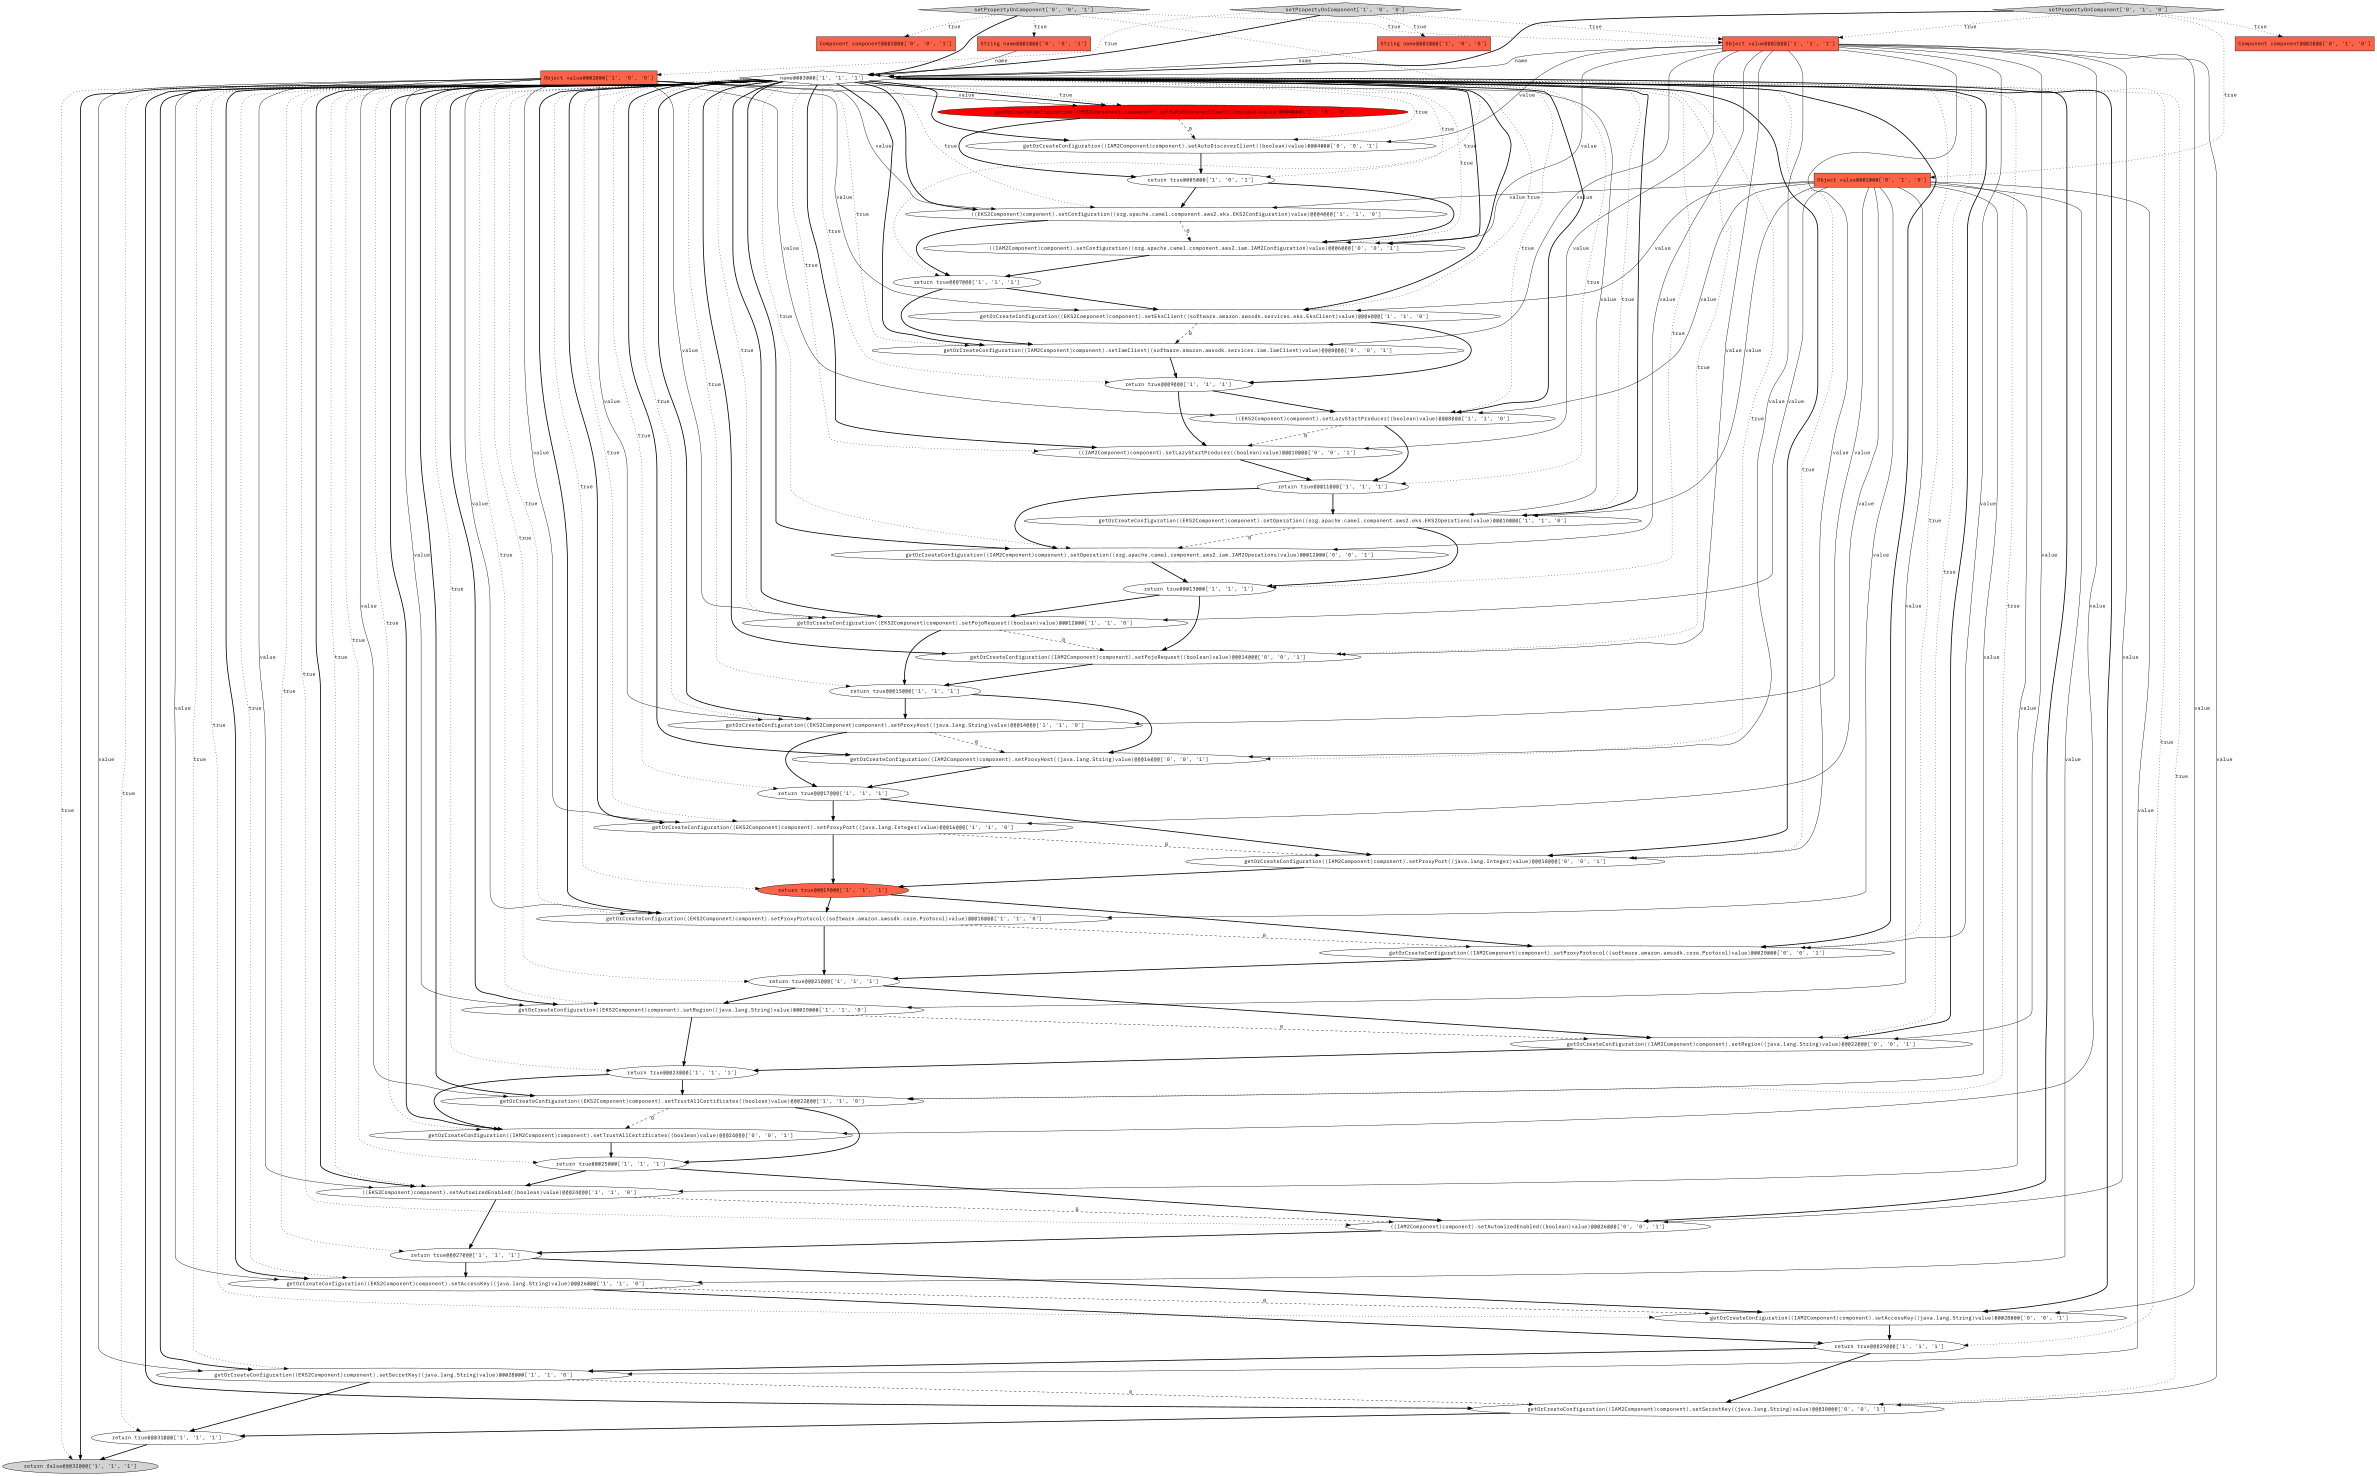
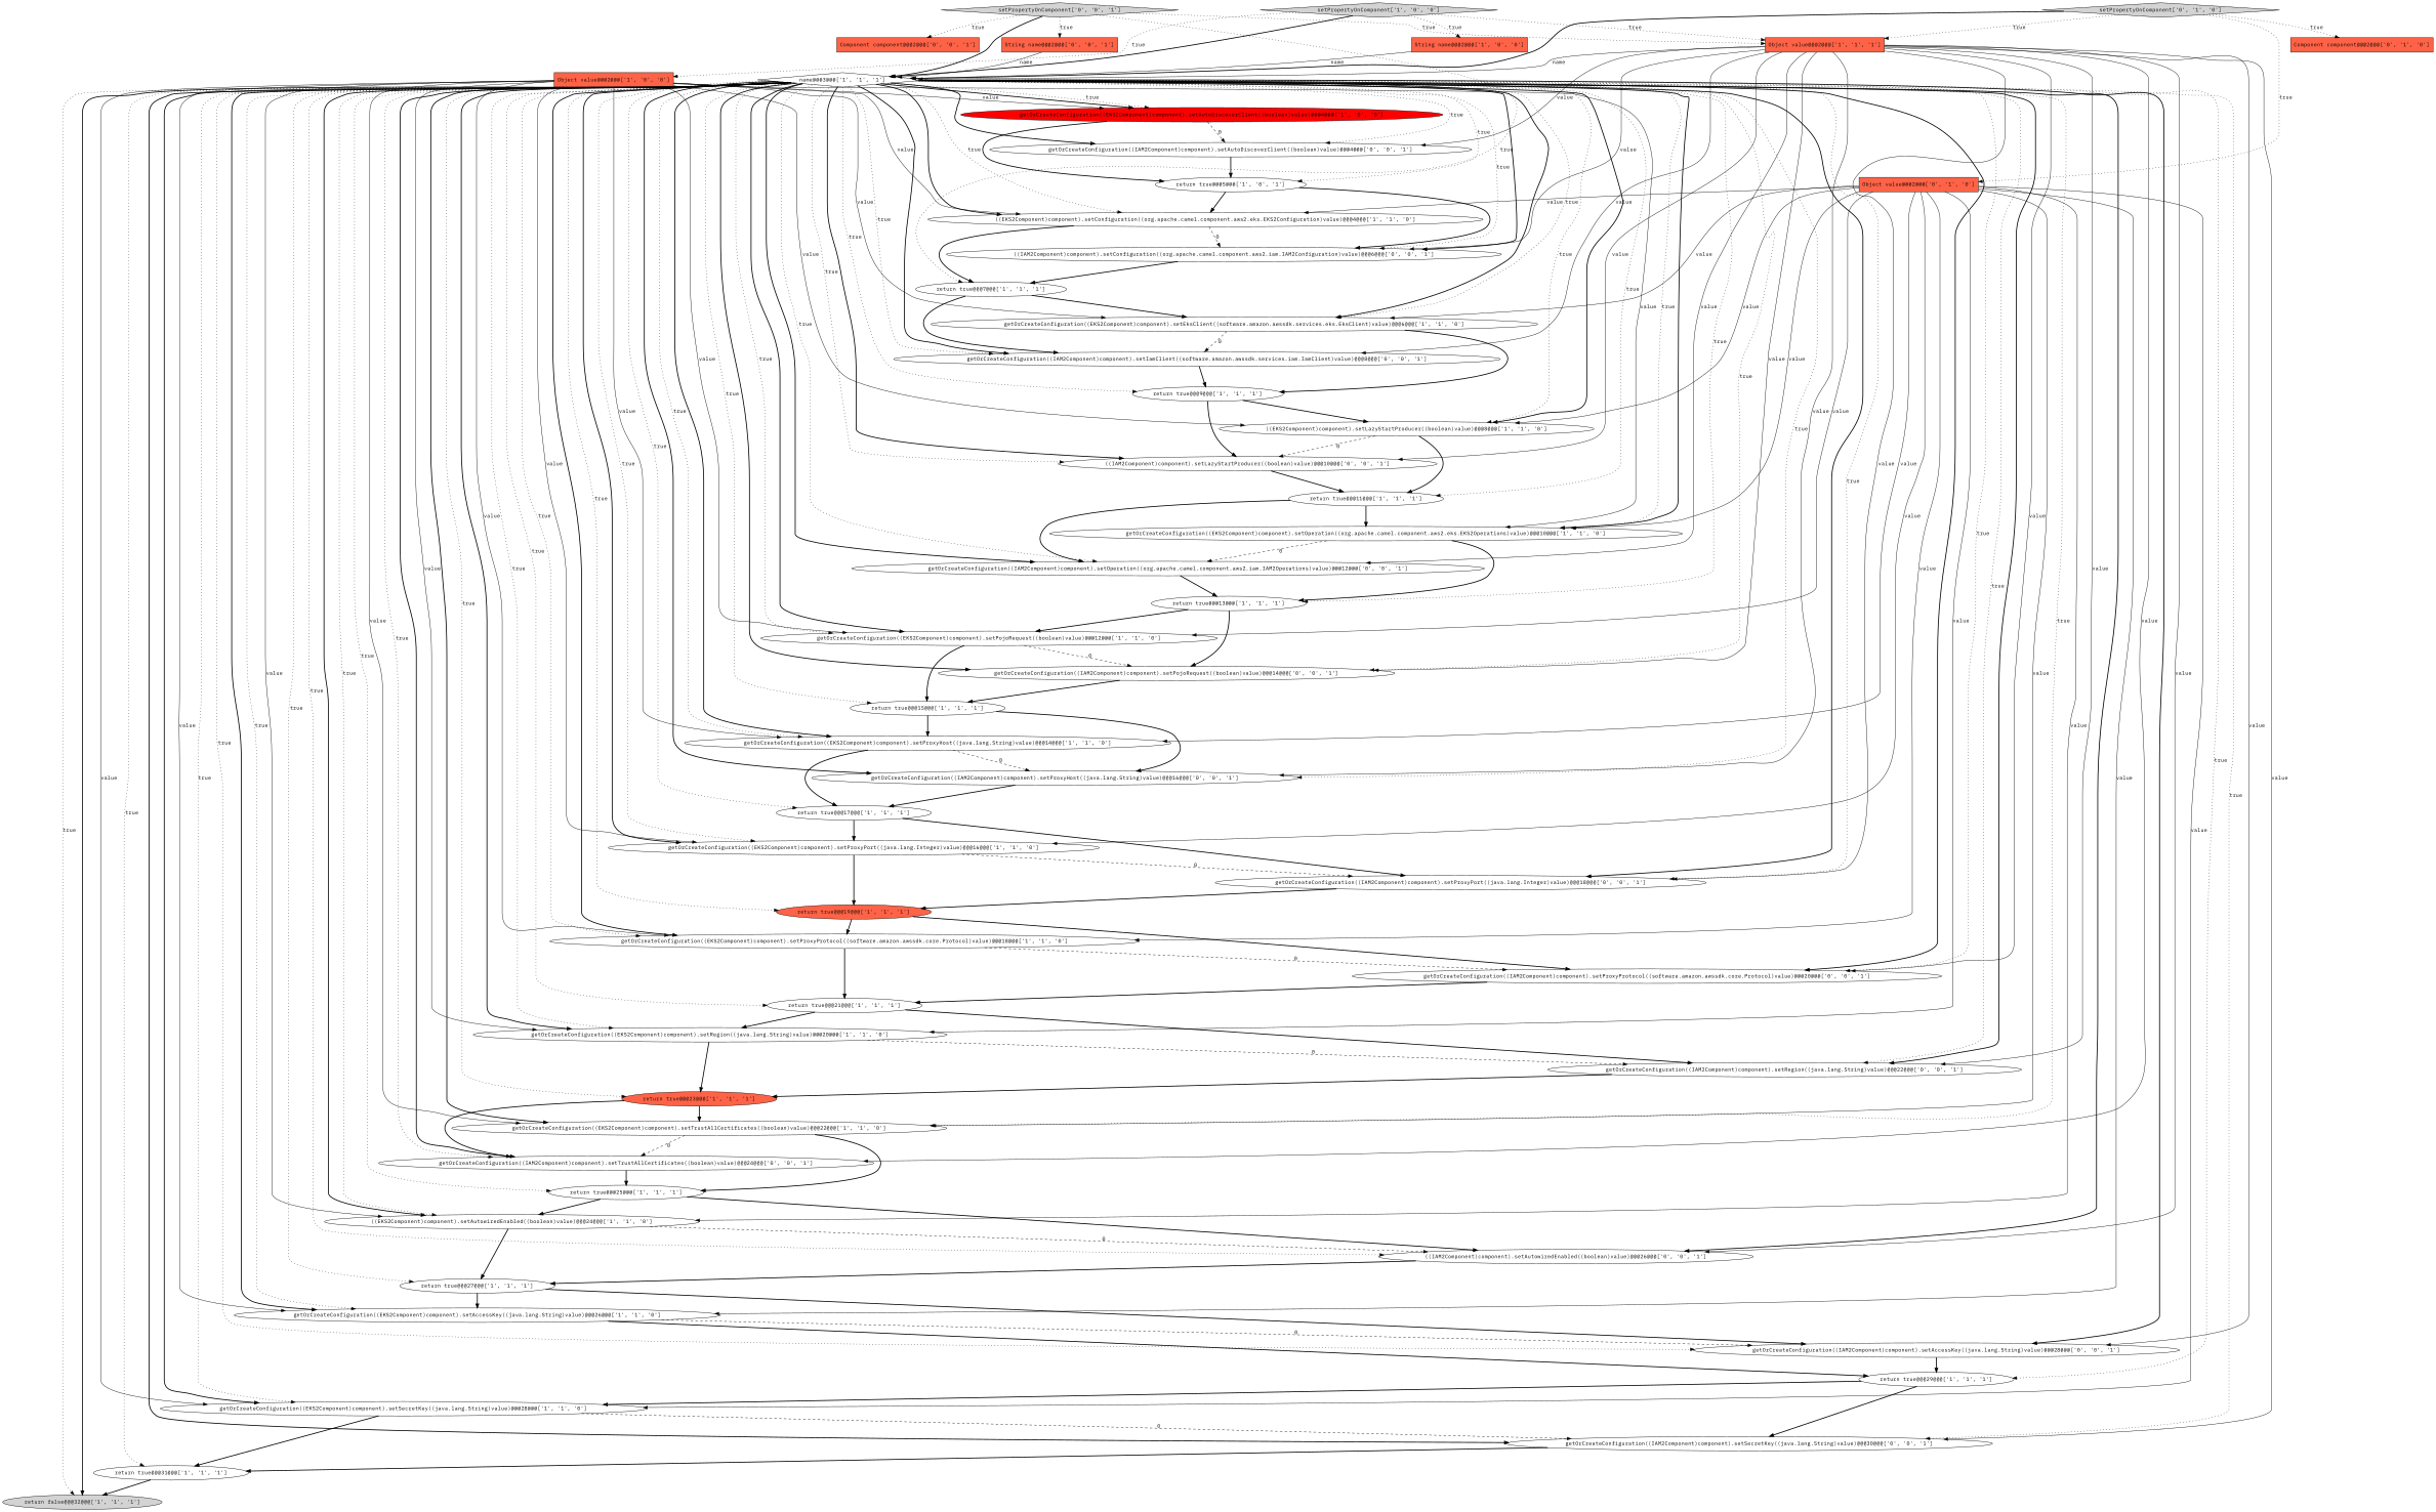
  digraph {
    fontname="IBM Plex Mono"
    node [fillcolor=white fontname="IBM Plex Mono" shape=ellipse style=filled]
    edge [fontname="IBM Plex Mono" style=bold]
    n1 [label="getOrCreateConfiguration((EKS2Component)component).setEksClient((software.amazon.awssdk.services.eks.EksClient)value)@@@6@@@['1', '1', '0']"]
    n2 [label="getOrCreateConfiguration((IAM2Component)component).setIamClient((software.amazon.awssdk.services.iam.IamClient)value)@@@8@@@['0', '0', '1']"]
    n3 [label="return true@@@9@@@['1', '1', '1']"]
    n4 [label="((IAM2Component)component).setLazyStartProducer((boolean)value)@@@10@@@['0', '0', '1']"]
    n5 [label="((EKS2Component)component).setLazyStartProducer((boolean)value)@@@8@@@['1', '1', '0']"]
    n6 [fillcolor=lightgray label="setPropertyOnComponent['1', '0', '0']" shape=diamond]
    n7 [fillcolor=tomato label="Object value@@@2@@@['1', '0', '0']" shape=box]
    n8 [label="name@@@3@@@['1', '1', '1']" shape=diamond]
    n9 [fillcolor=tomato label="String name@@@2@@@['1', '0', '0']" shape=box]
    n10 [fillcolor=tomato label="Object value@@@2@@@['1', '1', '1']" shape=box]
    n11 [fillcolor=red label="getOrCreateConfiguration((EKS2Component)component).setAutoDiscoverClient((boolean)value)@@@4@@@['1', '0', '0']"]
    n12 [label="((EKS2Component)component).setConfiguration((org.apache.camel.component.aws2.eks.EKS2Configuration)value)@@@4@@@['1', '1', '0']"]
    n13 [label="getOrCreateConfiguration((EKS2Component)component).setPojoRequest((boolean)value)@@@12@@@['1', '1', '0']"]
    n14 [label="getOrCreateConfiguration((EKS2Component)component).setSecretKey((java.lang.String)value)@@@28@@@['1', '1', '0']"]
    n15 [label="getOrCreateConfiguration((EKS2Component)component).setProxyPort((java.lang.Integer)value)@@@16@@@['1', '1', '0']"]
    n16 [label="getOrCreateConfiguration((EKS2Component)component).setRegion((java.lang.String)value)@@@20@@@['1', '1', '0']"]
    n17 [label="getOrCreateConfiguration((EKS2Component)component).setOperation((org.apache.camel.component.aws2.eks.EKS2Operations)value)@@@10@@@['1', '1', '0']"]
    n18 [label="getOrCreateConfiguration((EKS2Component)component).setTrustAllCertificates((boolean)value)@@@22@@@['1', '1', '0']"]
    n19 [label="getOrCreateConfiguration((EKS2Component)component).setProxyProtocol((software.amazon.awssdk.core.Protocol)value)@@@18@@@['1', '1', '0']"]
    n20 [label="((EKS2Component)component).setAutowiredEnabled((boolean)value)@@@24@@@['1', '1', '0']"]
    n21 [label="getOrCreateConfiguration((EKS2Component)component).setProxyHost((java.lang.String)value)@@@14@@@['1', '1', '0']"]
    n22 [label="getOrCreateConfiguration((EKS2Component)component).setAccessKey((java.lang.String)value)@@@26@@@['1', '1', '0']"]
    n23 [label="getOrCreateConfiguration((IAM2Component)component).setProxyHost((java.lang.String)value)@@@16@@@['0', '0', '1']"]
    n24 [label="return true@@@17@@@['1', '1', '1']"]
    n25 [label="return true@@@5@@@['1', '0', '1']"]
    n26 [label="getOrCreateConfiguration((IAM2Component)component).setAutoDiscoverClient((boolean)value)@@@4@@@['0', '0', '1']"]
    n27 [label="getOrCreateConfiguration((IAM2Component)component).setPojoRequest((boolean)value)@@@14@@@['0', '0', '1']"]
    n28 [label="return true@@@15@@@['1', '1', '1']"]
    n29 [label="((IAM2Component)component).setConfiguration((org.apache.camel.component.aws2.iam.IAM2Configuration)value)@@@6@@@['0', '0', '1']"]
    n30 [label="getOrCreateConfiguration((IAM2Component)component).setRegion((java.lang.String)value)@@@22@@@['0', '0', '1']"]
-   n31 [label="return true@@@23@@@['1', '1', '1']"]
+   n31 [fillcolor=tomato label="return true@@@23@@@['1', '1', '1']"]
    n32 [label="return true@@@11@@@['1', '1', '1']"]
    n33 [label="getOrCreateConfiguration((IAM2Component)component).setSecretKey((java.lang.String)value)@@@30@@@['0', '0', '1']"]
    n34 [label="return true@@@31@@@['1', '1', '1']"]
    n35 [label="getOrCreateConfiguration((IAM2Component)component).setTrustAllCertificates((boolean)value)@@@24@@@['0', '0', '1']"]
    n36 [label="return true@@@25@@@['1', '1', '1']"]
    n37 [label="getOrCreateConfiguration((IAM2Component)component).setProxyProtocol((software.amazon.awssdk.core.Protocol)value)@@@20@@@['0', '0', '1']"]
    n38 [label="return true@@@27@@@['1', '1', '1']"]
    n39 [fillcolor=tomato label="return true@@@19@@@['1', '1', '1']"]
    n40 [label="getOrCreateConfiguration((IAM2Component)component).setProxyPort((java.lang.Integer)value)@@@18@@@['0', '0', '1']"]
    n41 [label="return true@@@13@@@['1', '1', '1']"]
    n42 [fillcolor=lightgray label="return false@@@32@@@['1', '1', '1']"]
    n43 [label="getOrCreateConfiguration((IAM2Component)component).setAccessKey((java.lang.String)value)@@@28@@@['0', '0', '1']"]
    n44 [label="return true@@@29@@@['1', '1', '1']"]
    n45 [label="((IAM2Component)component).setAutowiredEnabled((boolean)value)@@@26@@@['0', '0', '1']"]
    n46 [label="getOrCreateConfiguration((IAM2Component)component).setOperation((org.apache.camel.component.aws2.iam.IAM2Operations)value)@@@12@@@['0', '0', '1']"]
    n47 [label="return true@@@21@@@['1', '1', '1']"]
    n48 [label="return true@@@7@@@['1', '1', '1']"]
    n49 [fillcolor=lightgray label="setPropertyOnComponent['0', '1', '0']" shape=diamond]
    n50 [fillcolor=tomato label="Object value@@@2@@@['0', '1', '0']" shape=box]
    n51 [fillcolor=tomato label="Component component@@@2@@@['0', '1', '0']" shape=box]
    n52 [fillcolor=tomato label="String name@@@2@@@['0', '0', '1']" shape=box]
    n53 [fillcolor=lightgray label="setPropertyOnComponent['0', '0', '1']" shape=diamond]
    n54 [fillcolor=tomato label="Component component@@@2@@@['0', '0', '1']" shape=box]
    n1 -> n2 [label=0 style=dashed]
    n1 -> n3
    n2 -> n3
    n3 -> n4
    n3 -> n5
    n4 -> n32
    n5 -> n4 [label=0 style=dashed]
    n5 -> n32
    n6 -> n7 [label=true style=dotted]
    n6 -> n8
    n6 -> n9 [label=true style=dotted]
    n6 -> n10 [label=true style=dotted]
    n7 -> n1 [label=value style=solid]
    n7 -> n5 [label=value style=solid]
    n7 -> n11 [label=value style=solid]
    n7 -> n12 [label=value style=solid]
    n7 -> n13 [label=value style=solid]
    n7 -> n14 [label=value style=solid]
    n7 -> n15 [label=value style=solid]
    n7 -> n16 [label=value style=solid]
    n7 -> n17 [label=value style=solid]
    n7 -> n18 [label=value style=solid]
    n7 -> n19 [label=value style=solid]
    n7 -> n20 [label=value style=solid]
    n7 -> n21 [label=value style=solid]
    n7 -> n22 [label=value style=solid]
    n8 -> n1
    n8 -> n1 [label=true style=dotted]
    n8 -> n2 [label=true style=dotted]
    n8 -> n2
    n8 -> n3 [label=true style=dotted]
    n8 -> n4 [label=true style=dotted]
    n8 -> n4
    n8 -> n5 [label=true style=dotted]
    n8 -> n5
    n8 -> n11
    n8 -> n11 [label=true style=dotted]
    n8 -> n12
    n8 -> n12 [label=true style=dotted]
    n8 -> n13 [label=true style=dotted]
    n8 -> n13
    n8 -> n14
    n8 -> n14 [label=true style=dotted]
    n8 -> n15
    n8 -> n15 [label=true style=dotted]
    n8 -> n16
    n8 -> n16 [label=true style=dotted]
    n8 -> n17 [label=true style=dotted]
    n8 -> n17
    n8 -> n18
    n8 -> n18 [label=true style=dotted]
    n8 -> n19 [label=true style=dotted]
    n8 -> n19
    n8 -> n20 [label=true style=dotted]
    n8 -> n20
    n8 -> n21
    n8 -> n21 [label=true style=dotted]
    n8 -> n22
    n8 -> n22 [label=true style=dotted]
    n8 -> n23 [label=true style=dotted]
    n8 -> n23
    n8 -> n24 [label=true style=dotted]
    n8 -> n25 [label=true style=dotted]
    n8 -> n26 [label=true style=dotted]
    n8 -> n26
    n8 -> n27
    n8 -> n27 [label=true style=dotted]
    n8 -> n28 [label=true style=dotted]
    n8 -> n29
    n8 -> n29 [label=true style=dotted]
    n8 -> n30 [label=true style=dotted]
    n8 -> n30
    n8 -> n31 [label=true style=dotted]
    n8 -> n32 [label=true style=dotted]
    n8 -> n33
    n8 -> n33 [label=true style=dotted]
    n8 -> n34 [label=true style=dotted]
    n8 -> n35
    n8 -> n35 [label=true style=dotted]
    n8 -> n36 [label=true style=dotted]
    n8 -> n37 [label=true style=dotted]
    n8 -> n37
    n8 -> n38 [label=true style=dotted]
    n8 -> n39 [label=true style=dotted]
    n8 -> n40 [label=true style=dotted]
    n8 -> n40
    n8 -> n41 [label=true style=dotted]
    n8 -> n42 [label=true style=dotted]
    n8 -> n42
    n8 -> n43 [label=true style=dotted]
    n8 -> n43
    n8 -> n44 [label=true style=dotted]
    n8 -> n45
    n8 -> n45 [label=true style=dotted]
    n8 -> n46 [label=true style=dotted]
    n8 -> n46
    n8 -> n47 [label=true style=dotted]
    n9 -> n8 [label=name style=solid]
    n10 -> n2 [label=value style=solid]
    n10 -> n4 [label=value style=solid]
    n10 -> n8 [label=name style=solid]
    n10 -> n23 [label=value style=solid]
    n10 -> n26 [label=value style=solid]
    n10 -> n27 [label=value style=solid]
    n10 -> n29 [label=value style=solid]
    n10 -> n30 [label=value style=solid]
    n10 -> n33 [label=value style=solid]
    n10 -> n35 [label=value style=solid]
    n10 -> n37 [label=value style=solid]
    n10 -> n40 [label=value style=solid]
    n10 -> n43 [label=value style=solid]
    n10 -> n45 [label=value style=solid]
    n10 -> n46 [label=value style=solid]
    n11 -> n25
    n11 -> n26 [label=0 style=dashed]
    n12 -> n29 [label=0 style=dashed]
    n12 -> n48
    n13 -> n27 [label=0 style=dashed]
    n13 -> n28
    n14 -> n33 [label=0 style=dashed]
    n14 -> n34
    n15 -> n39
    n15 -> n40 [label=0 style=dashed]
    n16 -> n30 [label=0 style=dashed]
    n16 -> n31
    n17 -> n41
    n17 -> n46 [label=0 style=dashed]
    n18 -> n35 [label=0 style=dashed]
    n18 -> n36
    n19 -> n37 [label=0 style=dashed]
    n19 -> n47
    n20 -> n38
    n20 -> n45 [label=0 style=dashed]
    n21 -> n23 [label=0 style=dashed]
    n21 -> n24
    n22 -> n43 [label=0 style=dashed]
    n22 -> n44
    n23 -> n24
    n24 -> n15
    n24 -> n40
    n25 -> n12
    n25 -> n29
    n26 -> n25
    n27 -> n28
    n28 -> n21
    n28 -> n23
    n29 -> n48
    n30 -> n31
    n31 -> n18
    n31 -> n35
    n32 -> n17
    n32 -> n46
    n33 -> n34
    n34 -> n42
    n35 -> n36
    n36 -> n20
    n36 -> n45
    n37 -> n47
    n38 -> n22
    n38 -> n43
    n39 -> n19
    n39 -> n37
    n40 -> n39
    n41 -> n13
    n41 -> n27
    n43 -> n44
    n44 -> n14
    n44 -> n33
    n45 -> n38
    n46 -> n41
    n47 -> n16
    n47 -> n30
    n48 -> n1
    n48 -> n2
    n49 -> n8
    n49 -> n10 [label=true style=dotted]
    n49 -> n50 [label=true style=dotted]
    n49 -> n51 [label=true style=dotted]
    n50 -> n1 [label=value style=solid]
    n50 -> n5 [label=value style=solid]
    n50 -> n12 [label=value style=solid]
    n50 -> n13 [label=value style=solid]
    n50 -> n14 [label=value style=solid]
    n50 -> n15 [label=value style=solid]
    n50 -> n16 [label=value style=solid]
    n50 -> n17 [label=value style=solid]
    n50 -> n18 [label=value style=solid]
    n50 -> n19 [label=value style=solid]
    n50 -> n20 [label=value style=solid]
    n50 -> n21 [label=value style=solid]
    n50 -> n22 [label=value style=solid]
    n52 -> n8 [label=name style=solid]
    n53 -> n8
    n53 -> n10 [label=true style=dotted]
    n53 -> n48 [label=true style=dotted]
    n53 -> n52 [label=true style=dotted]
    n53 -> n54 [label=true style=dotted]
  }
